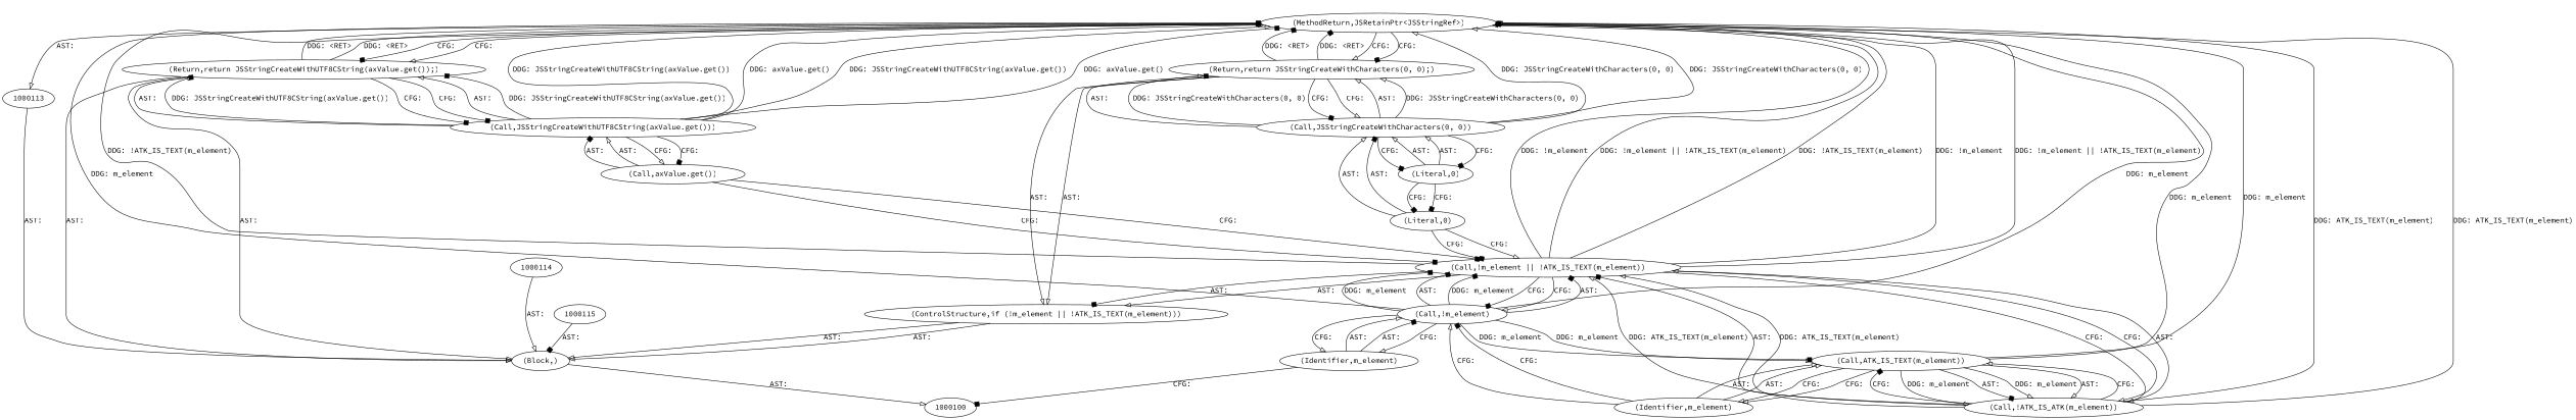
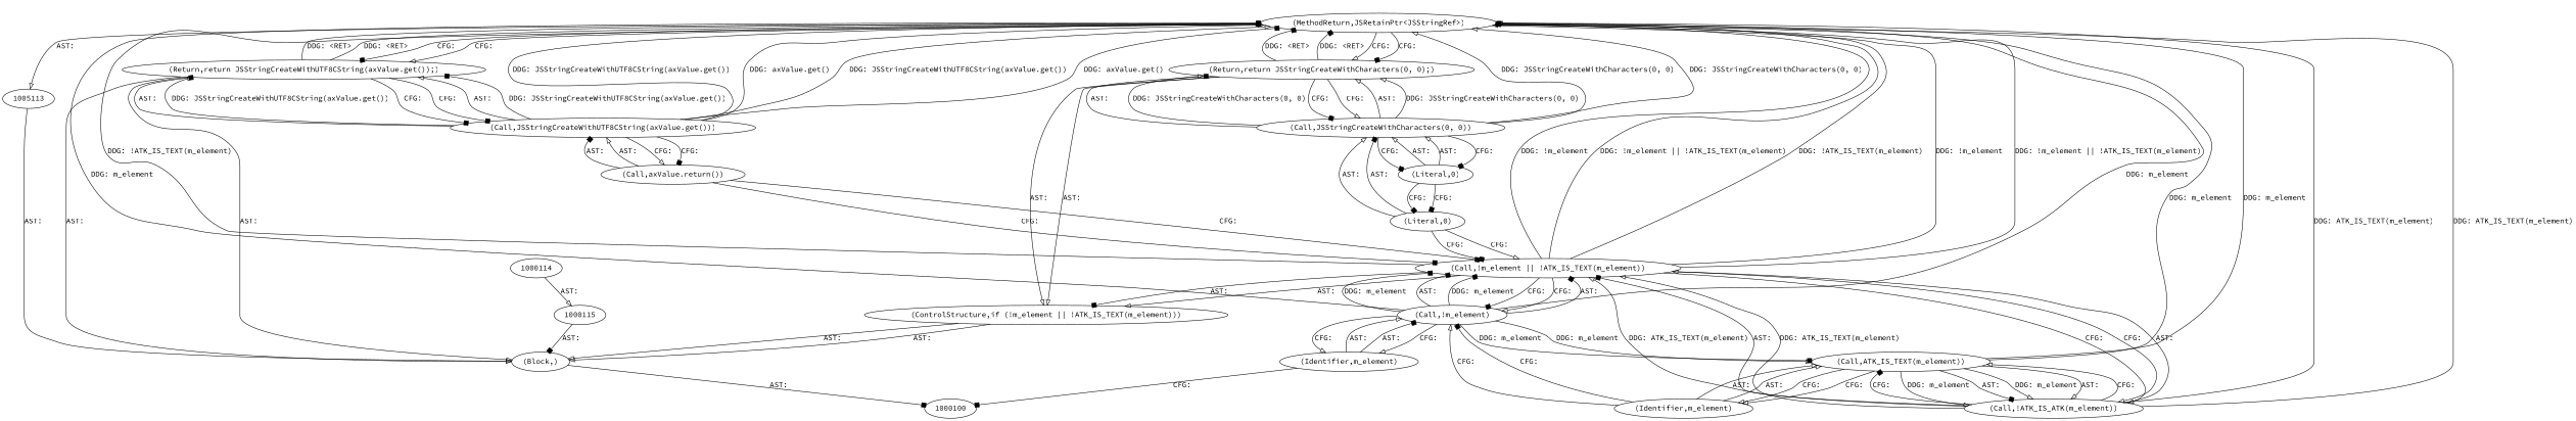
  digraph {
    fontname="Source Code Pro"
    node [fontname="Source Code Pro"]
    edge [arrowhead=onormal fontname="Source Code Pro"]
    n1 [label="(MethodReturn,JSRetainPtr<JSStringRef>)"]
    n2 [label="(Return,return JSStringCreateWithUTF8CString(axValue.get());)"]
    n3 [label="(Return,return JSStringCreateWithCharacters(0, 0);)"]
-   1000113
+   1000113 [label=1005113]
    n5 [label="(Call,JSStringCreateWithUTF8CString(axValue.get()))"]
    n6 [label="(Block,)"]
    n7 [label="(ControlStructure,if (!m_element || !ATK_IS_TEXT(m_element)))"]
    n8 [label="(Call,JSStringCreateWithCharacters(0, 0))"]
-   n9 [label="(Call,axValue.get())"]
+   n9 [label="(Call,axValue.return())"]
    n10 [label="(Call,!m_element || !ATK_IS_TEXT(m_element))"]
    1000100
    n12 [label="(Call,!ATK_IS_ATK(m_element))"]
    n13 [label="(Call,!m_element)"]
    n14 [label="(Call,ATK_IS_TEXT(m_element))"]
    n15 [label="(Identifier,m_element)"]
    n16 [label="(Identifier,m_element)"]
    n17 [label="(Literal,0)"]
    n18 [label="(Literal,0)"]
    1000114
    1000115
    n1 -> n2 [arrowhead=box label="CFG: "]
    n1 -> n2 [label="CFG: "]
    n1 -> n3 [label="CFG: "]
    n1 -> n3 [arrowhead=box label="CFG: "]
    n1 -> 1000113 [label="AST: "]
    n2 -> n1 [arrowhead=box label="DDG: <RET>"]
    n2 -> n1 [arrowhead=box label="DDG: <RET>"]
    n2 -> n5 [arrowhead=box label="CFG: "]
    n2 -> n5 [arrowhead=box label="CFG: "]
    n2 -> n6 [label="AST: "]
    n2 -> n6 [label="AST: "]
    n3 -> n1 [arrowhead=box label="DDG: <RET>"]
    n3 -> n1 [arrowhead=box label="DDG: <RET>"]
    n3 -> n7 [label="AST: "]
    n3 -> n7 [label="AST: "]
    n3 -> n8 [arrowhead=box label="CFG: "]
    n3 -> n8 [label="CFG: "]
    1000113 -> n6 [label="AST: "]
    n5 -> n1 [label="DDG: JSStringCreateWithUTF8CString(axValue.get())"]
    n5 -> n1 [label="DDG: axValue.get()"]
    n5 -> n1 [label="DDG: JSStringCreateWithUTF8CString(axValue.get())"]
    n5 -> n1 [arrowhead=box label="DDG: axValue.get()"]
    n5 -> n2 [label="AST: "]
    n5 -> n2 [arrowhead=box label="DDG: JSStringCreateWithUTF8CString(axValue.get())"]
    n5 -> n2 [arrowhead=box label="AST: "]
    n5 -> n2 [label="DDG: JSStringCreateWithUTF8CString(axValue.get())"]
    n5 -> n9 [label="CFG: "]
    n5 -> n9 [arrowhead=box label="CFG: "]
-   n6 -> 1000100 [label="AST: "]
+   n6 -> 1000100 [arrowhead=box label="AST: "]
    n7 -> n6 [label="AST: "]
    n7 -> n6 [label="AST: "]
    n8 -> n1 [label="DDG: JSStringCreateWithCharacters(0, 0)"]
    n8 -> n1 [label="DDG: JSStringCreateWithCharacters(0, 0)"]
    n8 -> n3 [label="AST: "]
    n8 -> n3 [label="DDG: JSStringCreateWithCharacters(0, 0)"]
    n8 -> n3 [arrowhead=box label="AST: "]
    n8 -> n3 [label="DDG: JSStringCreateWithCharacters(0, 0)"]
    n8 -> n17 [arrowhead=box label="CFG: "]
    n8 -> n17 [arrowhead=box label="CFG: "]
    n9 -> n5 [arrowhead=box label="AST: "]
    n9 -> n5 [label="AST: "]
    n9 -> n10 [arrowhead=box label="CFG: "]
    n9 -> n10 [arrowhead=box label="CFG: "]
    n10 -> n1 [arrowhead=box label="DDG: !m_element"]
    n10 -> n1 [label="DDG: !m_element || !ATK_IS_TEXT(m_element)"]
    n10 -> n1 [label="DDG: !ATK_IS_TEXT(m_element)"]
    n10 -> n1 [label="DDG: !m_element"]
    n10 -> n1 [label="DDG: !m_element || !ATK_IS_TEXT(m_element)"]
    n10 -> n1 [label="DDG: !ATK_IS_TEXT(m_element)"]
    n10 -> n7 [label="AST: "]
    n10 -> n7 [arrowhead=box label="AST: "]
    n10 -> n12 [label="CFG: "]
    n10 -> n12 [label="CFG: "]
    n10 -> n13 [arrowhead=box label="CFG: "]
    n10 -> n13 [label="CFG: "]
    n12 -> n1 [label="DDG: ATK_IS_TEXT(m_element)"]
    n12 -> n1 [label="DDG: ATK_IS_TEXT(m_element)"]
    n12 -> n10 [arrowhead=box label="AST: "]
    n12 -> n10 [label="DDG: ATK_IS_TEXT(m_element)"]
    n12 -> n10 [label="AST: "]
    n12 -> n10 [label="DDG: ATK_IS_TEXT(m_element)"]
    n12 -> n14 [label="CFG: "]
    n12 -> n14 [arrowhead=box label="CFG: "]
    n13 -> n1 [arrowhead=box label="DDG: m_element"]
    n13 -> n1 [arrowhead=box label="DDG: m_element"]
    n13 -> n10 [arrowhead=box label="AST: "]
    n13 -> n10 [arrowhead=box label="DDG: m_element"]
    n13 -> n10 [arrowhead=box label="AST: "]
    n13 -> n10 [arrowhead=box label="DDG: m_element"]
    n13 -> n14 [label="DDG: m_element"]
    n13 -> n14 [arrowhead=box label="DDG: m_element"]
    n13 -> n16 [label="CFG: "]
    n13 -> n16 [label="CFG: "]
    n14 -> n1 [arrowhead=box label="DDG: m_element"]
    n14 -> n1 [label="DDG: m_element"]
    n14 -> n12 [label="AST: "]
    n14 -> n12 [label="DDG: m_element"]
    n14 -> n12 [arrowhead=box label="AST: "]
    n14 -> n12 [label="DDG: m_element"]
    n14 -> n15 [label="CFG: "]
    n14 -> n15 [label="CFG: "]
    n15 -> n13 [label="CFG: "]
    n15 -> n13 [arrowhead=box label="CFG: "]
    n15 -> n14 [label="AST: "]
    n15 -> n14 [label="AST: "]
    n16 -> 1000100 [arrowhead=box label="CFG: "]
    n16 -> n13 [label="AST: "]
    n16 -> n13 [arrowhead=box label="AST: "]
    n17 -> n8 [label="AST: "]
    n17 -> n8 [label="AST: "]
    n17 -> n18 [arrowhead=box label="CFG: "]
    n17 -> n18 [arrowhead=box label="CFG: "]
    n18 -> n8 [arrowhead=box label="AST: "]
    n18 -> n8 [label="AST: "]
    n18 -> n10 [label="CFG: "]
    n18 -> n10 [arrowhead=box label="CFG: "]
-   1000114 -> n6 [label="AST: "]
+   1000114 -> 1000115 [label="AST: "]
    1000115 -> n6 [arrowhead=box label="AST: "]
  }
